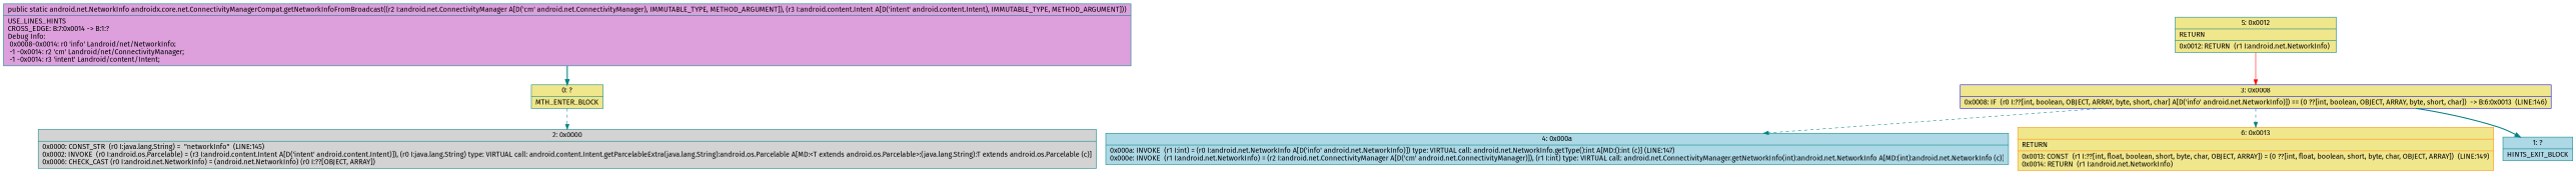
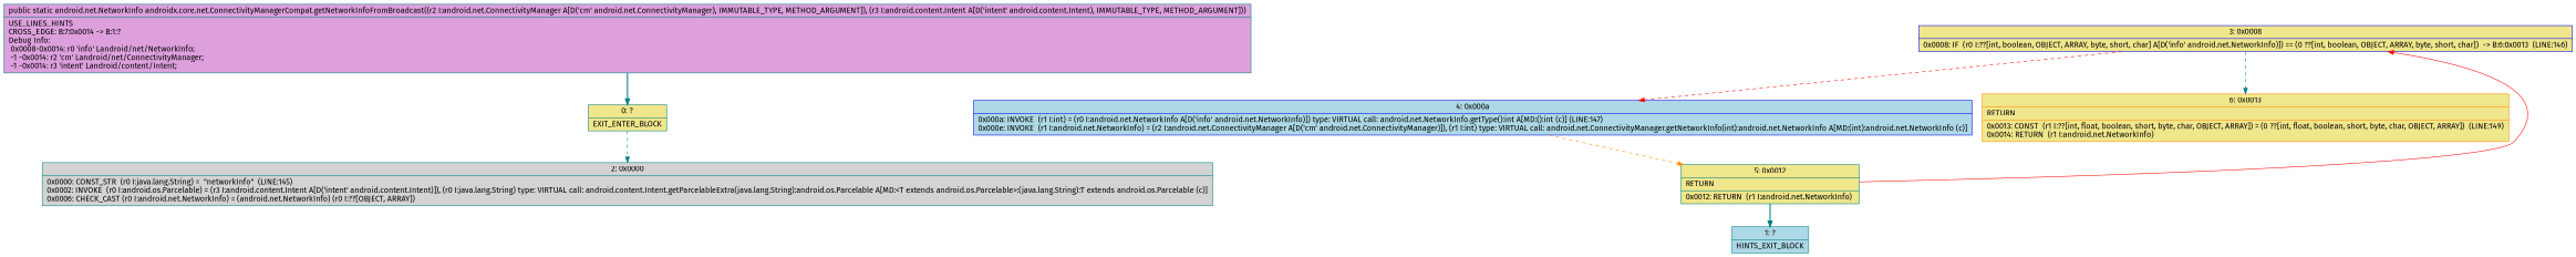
  digraph {
    fontname="Fira Sans"
    node [color=teal fillcolor=khaki fontname="Fira Sans" shape=record style=filled]
    edge [color=teal fontname="Fira Sans" style=dashed]
-   n1 [label="{0\:\ ?|MTH_ENTER_BLOCK\l}"]
+   n1 [label="{0\:\ ?|EXIT_ENTER_BLOCK\l}"]
    n2 [fillcolor=lightgrey label="{2\:\ 0x0000|0x0000: CONST_STR  (r0 I:java.lang.String) =  \"networkInfo\"  (LINE:145)\l0x0002: INVOKE  (r0 I:android.os.Parcelable) = (r3 I:android.content.Intent A[D('intent' android.content.Intent)]), (r0 I:java.lang.String) type: VIRTUAL call: android.content.Intent.getParcelableExtra(java.lang.String):android.os.Parcelable A[MD:\<T extends android.os.Parcelable\>:(java.lang.String):T extends android.os.Parcelable (c)]\l0x0006: CHECK_CAST (r0 I:android.net.NetworkInfo) = (android.net.NetworkInfo) (r0 I:??[OBJECT, ARRAY]) \l}"]
    n3 [color=blue label="{3\:\ 0x0008|0x0008: IF  (r0 I:??[int, boolean, OBJECT, ARRAY, byte, short, char] A[D('info' android.net.NetworkInfo)]) == (0 ??[int, boolean, OBJECT, ARRAY, byte, short, char])  \-\> B:6:0x0013  (LINE:146)\l}"]
-   n4 [fillcolor=lightblue label="{4\:\ 0x000a|0x000a: INVOKE  (r1 I:int) = (r0 I:android.net.NetworkInfo A[D('info' android.net.NetworkInfo)]) type: VIRTUAL call: android.net.NetworkInfo.getType():int A[MD:():int (c)] (LINE:147)\l0x000e: INVOKE  (r1 I:android.net.NetworkInfo) = (r2 I:android.net.ConnectivityManager A[D('cm' android.net.ConnectivityManager)]), (r1 I:int) type: VIRTUAL call: android.net.ConnectivityManager.getNetworkInfo(int):android.net.NetworkInfo A[MD:(int):android.net.NetworkInfo (c)]\l}"]
+   n4 [color=blue fillcolor=lightblue label="{4\:\ 0x000a|0x000a: INVOKE  (r1 I:int) = (r0 I:android.net.NetworkInfo A[D('info' android.net.NetworkInfo)]) type: VIRTUAL call: android.net.NetworkInfo.getType():int A[MD:():int (c)] (LINE:147)\l0x000e: INVOKE  (r1 I:android.net.NetworkInfo) = (r2 I:android.net.ConnectivityManager A[D('cm' android.net.ConnectivityManager)]), (r1 I:int) type: VIRTUAL call: android.net.ConnectivityManager.getNetworkInfo(int):android.net.NetworkInfo A[MD:(int):android.net.NetworkInfo (c)]\l}"]
    n5 [color=darkorange label="{6\:\ 0x0013|RETURN\l|0x0013: CONST  (r1 I:??[int, float, boolean, short, byte, char, OBJECT, ARRAY]) = (0 ??[int, float, boolean, short, byte, char, OBJECT, ARRAY])  (LINE:149)\l0x0014: RETURN  (r1 I:android.net.NetworkInfo) \l}"]
    n6 [label="{5\:\ 0x0012|RETURN\l|0x0012: RETURN  (r1 I:android.net.NetworkInfo) \l}"]
    n7 [fillcolor=lightblue label="{1\:\ ?|HINTS_EXIT_BLOCK\l}"]
    n8 [fillcolor=plum label="{public static android.net.NetworkInfo androidx.core.net.ConnectivityManagerCompat.getNetworkInfoFromBroadcast((r2 I:android.net.ConnectivityManager A[D('cm' android.net.ConnectivityManager), IMMUTABLE_TYPE, METHOD_ARGUMENT]), (r3 I:android.content.Intent A[D('intent' android.content.Intent), IMMUTABLE_TYPE, METHOD_ARGUMENT]))  | USE_LINES_HINTS\lCROSS_EDGE: B:7:0x0014 \-\> B:1:?\lDebug Info:\l  0x0008\-0x0014: r0 'info' Landroid\/net\/NetworkInfo;\l  \-1 \-0x0014: r2 'cm' Landroid\/net\/ConnectivityManager;\l  \-1 \-0x0014: r3 'intent' Landroid\/content\/Intent;\l}"]
    n1 -> n2
-   n3 -> n4
+   n3 -> n4 [color=red]
    n3 -> n5
+   n4 -> n6 [color=darkorange]
    n6 -> n3 [color=red style=solid]
-   n3 -> n7 [style=bold]
+   n6 -> n7 [style=bold]
    n8 -> n1 [style=bold]
  }
